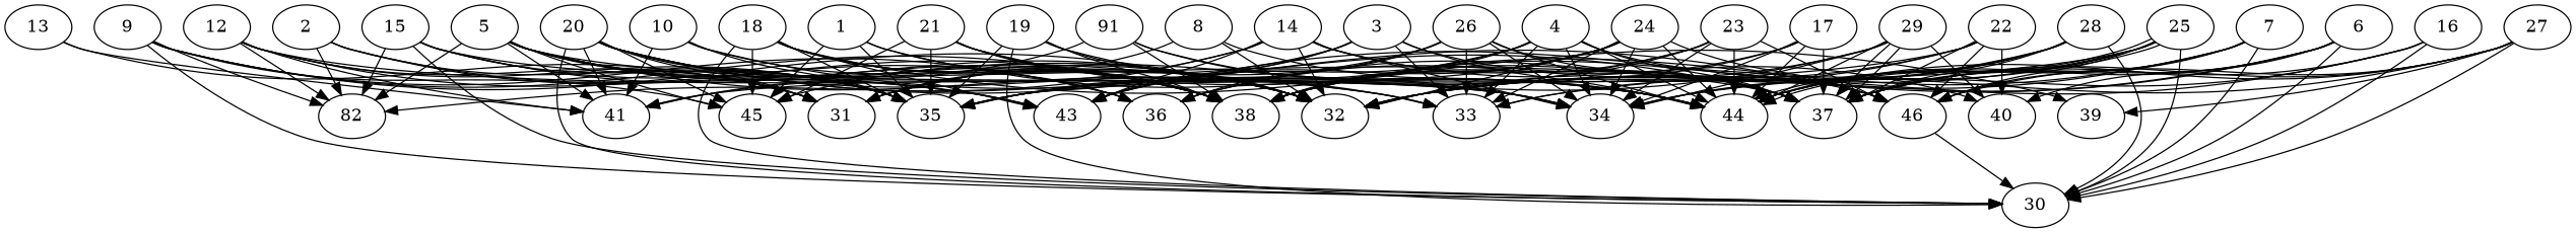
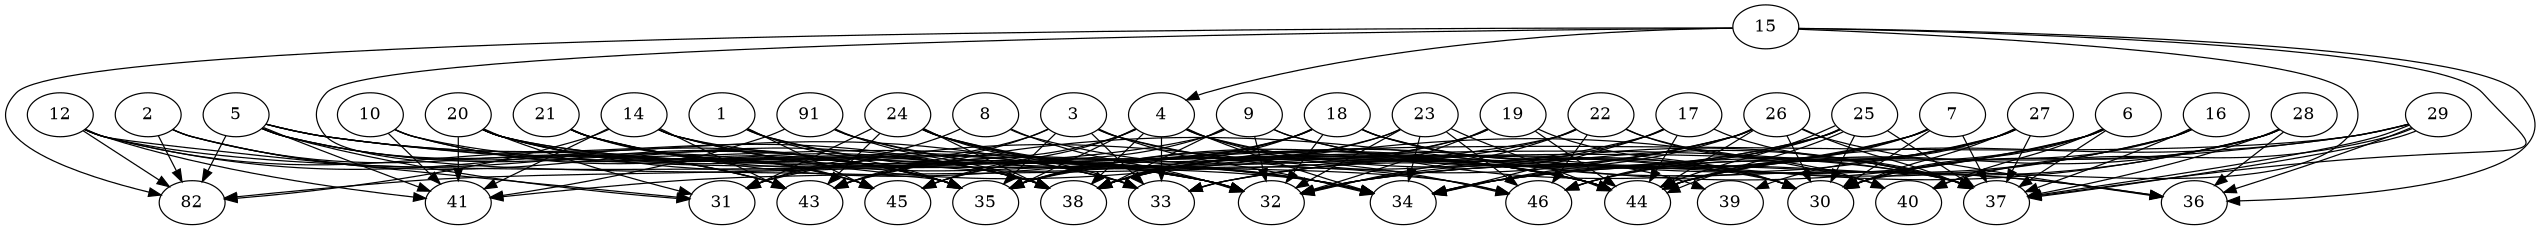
  digraph {
    node [alpha=0.04]
    1 [alpha=0.07 expect_size=405905564627894272000]
    32 [expect_size=125137138203164048]
    35 [alpha=0.16 expect_size=130080673523973648]
    44 [alpha=0.09 expect_size=36693751180817656]
    45 [alpha=0.07 expect_size=16626243267705028]
    2 [alpha=0.19 expect_size=38014855560949312]
    38 [expect_size=468336855698918336]
    n8 [expect_size=12375141480417552 label=82]
    43 [alpha=0.12 expect_size=7180378926214163726336]
    3 [alpha=0.15 expect_size=875162223079386513408]
    31 [alpha=0.18 expect_size=1283803939906055]
    33 [alpha=0.01 expect_size=11243372464578471395328]
    37 [alpha=0.09 expect_size=207870264511182016]
    4 [alpha=0.20 expect_size=1778404143172489728]
    34 [alpha=0.02 expect_size=1883364888306420480]
    46 [alpha=0.13 expect_size=283733063349829632000]
    5 [alpha=0.18 expect_size=3367393950199086841856]
    41 [alpha=0.05 expect_size=37201690503687064]
    6 [alpha=0.00 expect_size=186922725820997216]
    30 [expect_size=5576663005590567518208]
    40 [alpha=0.06 expect_size=54688081050645976]
    7 [alpha=0.05 expect_size=517090837281711296]
    8 [alpha=0.07 expect_size=1007871411178569984]
    9 [alpha=0.03 expect_size=117746657477773920]
    36 [alpha=0.14 expect_size=14787361946730496000000]
    10 [alpha=0.09 expect_size=389295249394864488448]
    n27 [alpha=0.02 expect_size=11503555101851648000000 label=91]
    12 [expect_size=3032281348569392640]
-   13 [alpha=0.12 expect_size=8287348264414360895488]
    14 [alpha=0.02 expect_size=149540963897762624]
    15 [alpha=0.05 expect_size=6921460087502366]
    16 [alpha=0.10 expect_size=9341636398474030219264]
    17 [alpha=0.18 expect_size=8042174631402968973312]
    18 [alpha=0.02 expect_size=1313049189568953856]
    39 [alpha=0.11 expect_size=24462945542018192]
    19 [expect_size=3234962565929868722176]
    20 [alpha=0.11 expect_size=3919197520503514624]
    21 [alpha=0.07 expect_size=2249291842458990149632]
    22 [alpha=0.01 expect_size=4197951131171409]
    23 [alpha=0.07 expect_size=4405757848985182720]
    24 [alpha=0.12 expect_size=13414644524852969472000]
    25 [alpha=0.08 expect_size=471219976969629824]
    26 [alpha=0.14 expect_size=22475738354550644]
    27 [alpha=0.03 expect_size=1747062000793083904]
    28 [alpha=0.08 expect_size=5389516180004018176]
    29 [alpha=0.16 expect_size=8271291302494955520]
    1 -> 32
    1 -> 35
    1 -> 44
    1 -> 45
    2 -> 35
    2 -> 38
    2 -> n8
    2 -> 43
    3 -> 35
    3 -> 44
    3 -> 43
    3 -> 31
    3 -> 33
    3 -> 37
    4 -> 35
    4 -> 44
    4 -> 45
    4 -> 38
    4 -> 43
    4 -> 33
    4 -> 37
    4 -> 34
    4 -> 46
    5 -> 32
    5 -> 35
    5 -> 45
    5 -> 38
    5 -> n8
    5 -> 43
    5 -> 31
    5 -> 33
    5 -> 34
    5 -> 41
    6 -> 32
    6 -> 44
    6 -> 43
    6 -> 37
    6 -> 30
    6 -> 40
    7 -> 32
    7 -> 44
    7 -> 38
    7 -> 37
    7 -> 46
    7 -> 30
    8 -> 32
    8 -> 44
    8 -> 31
    9 -> 32
    9 -> 45
    9 -> 38
    9 -> n8
    9 -> 30
    9 -> 36
    10 -> 35
    10 -> 38
    10 -> 37
    10 -> 41
    n27 -> 44
    n27 -> 38
    n27 -> 34
    n27 -> 41
    12 -> 35
    12 -> n8
    12 -> 43
    12 -> 31
    12 -> 34
    12 -> 41
-   13 -> 31
-   13 -> 41
    14 -> 32
    14 -> n8
    14 -> 43
    14 -> 37
    14 -> 34
    14 -> 41
    14 -> 40
-   15 -> 32
+   15 -> 4
    15 -> 35
    15 -> n8
    15 -> 37
    15 -> 30
    15 -> 36
    16 -> 32
    16 -> 37
    16 -> 34
    16 -> 30
    17 -> 32
    17 -> 44
    17 -> 38
    17 -> 37
    17 -> 34
    18 -> 32
    18 -> 35
    18 -> 45
    18 -> 38
    18 -> 43
    18 -> 30
    18 -> 36
    18 -> 39
    19 -> 32
    19 -> 35
    19 -> 44
    19 -> 38
    19 -> 30
    20 -> 32
    20 -> 35
    20 -> 45
    20 -> 38
    20 -> 31
    20 -> 33
-   20 -> 34
+   3 -> 34
    20 -> 46
    20 -> 41
    20 -> 30
    21 -> 32
    21 -> 35
    21 -> 44
    21 -> 45
    21 -> 38
    21 -> 33
    22 -> 32
    22 -> 38
    22 -> 37
    22 -> 46
    22 -> 41
    22 -> 40
    23 -> 32
    23 -> 35
    23 -> 44
    23 -> 38
    23 -> 34
    23 -> 46
    24 -> 32
    24 -> 44
    24 -> 38
    24 -> 43
    24 -> 31
    24 -> 33
    24 -> 34
    24 -> 46
    25 -> 35
    25 -> 44
    25 -> 44
    25 -> 38
    25 -> 37
    25 -> 34
    25 -> 46
    25 -> 30
    26 -> 35
    26 -> 44
    26 -> 31
    26 -> 33
    26 -> 37
    26 -> 34
-   46 -> 30
+   26 -> 30
    26 -> 36
    27 -> 44
    27 -> 33
    27 -> 37
    27 -> 46
    27 -> 30
    27 -> 39
    28 -> 44
    28 -> 33
    28 -> 37
    28 -> 34
    28 -> 30
    28 -> 36
    29 -> 35
    29 -> 44
    29 -> 37
    29 -> 37
    29 -> 34
    29 -> 40
    29 -> 36
  }
